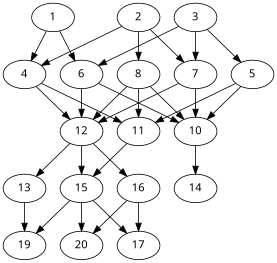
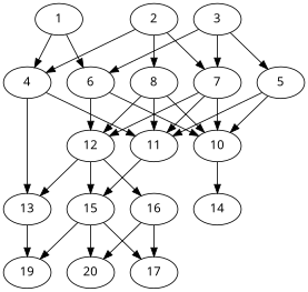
  digraph {
    fontname="Noto Sans"
    node [alpha=0.20 fontname="Noto Sans"]
    edge [fontname="Noto Sans"]
    1 [alpha=0.07 expect_size=24881152]
    4 [expect_size=11544576]
    6 [alpha=0.19 expect_size=40956928]
    11 [alpha=0.12 expect_size=51477504]
    12 [alpha=0.14 expect_size=21003264]
    10 [alpha=0.19 expect_size=11274240]
    15 [alpha=0.04 expect_size=42652672]
    13 [alpha=0.13 expect_size=5396480]
    16 [alpha=0.15 expect_size=42099712]
    14 [alpha=0.18 expect_size=42876928]
    2 [alpha=0.13 expect_size=52259840]
    7 [alpha=0.16 expect_size=16867328]
    8 [alpha=0.19 expect_size=9141248]
    3 [alpha=0.16 expect_size=11196416]
    5 [expect_size=36435968]
    19 [alpha=0.15 expect_size=27847680]
    17 [alpha=0.17 expect_size=38925312]
    20 [expect_size=44876800]
    1 -> 4
    1 -> 6
    4 -> 11
-   4 -> 12
+   4 -> 13
    6 -> 12
    6 -> 10
    11 -> 15
    12 -> 15
    12 -> 13
    12 -> 16
    10 -> 14
    15 -> 19
    15 -> 17
    15 -> 20
    13 -> 19
    16 -> 17
    16 -> 20
    2 -> 4
    2 -> 7
    2 -> 8
+   7 -> 11
    7 -> 12
    7 -> 10
    8 -> 11
    8 -> 12
    8 -> 10
    3 -> 6
    3 -> 7
    3 -> 5
    5 -> 11
    5 -> 10
  }
